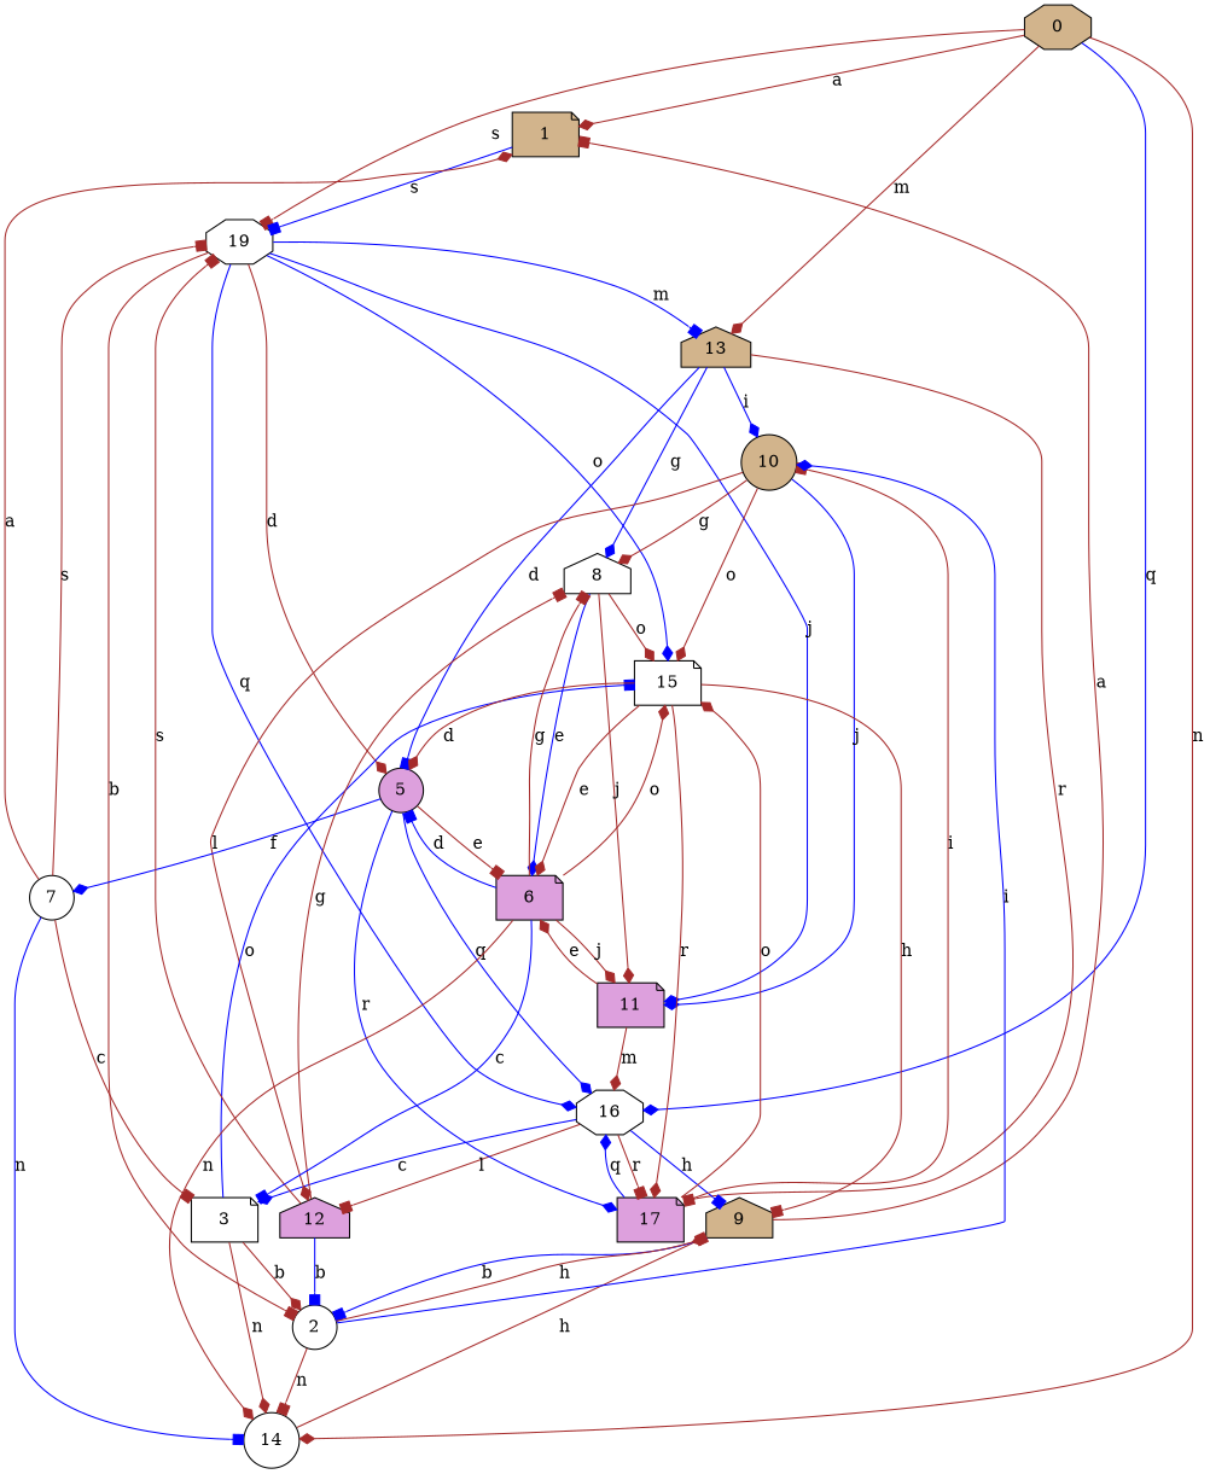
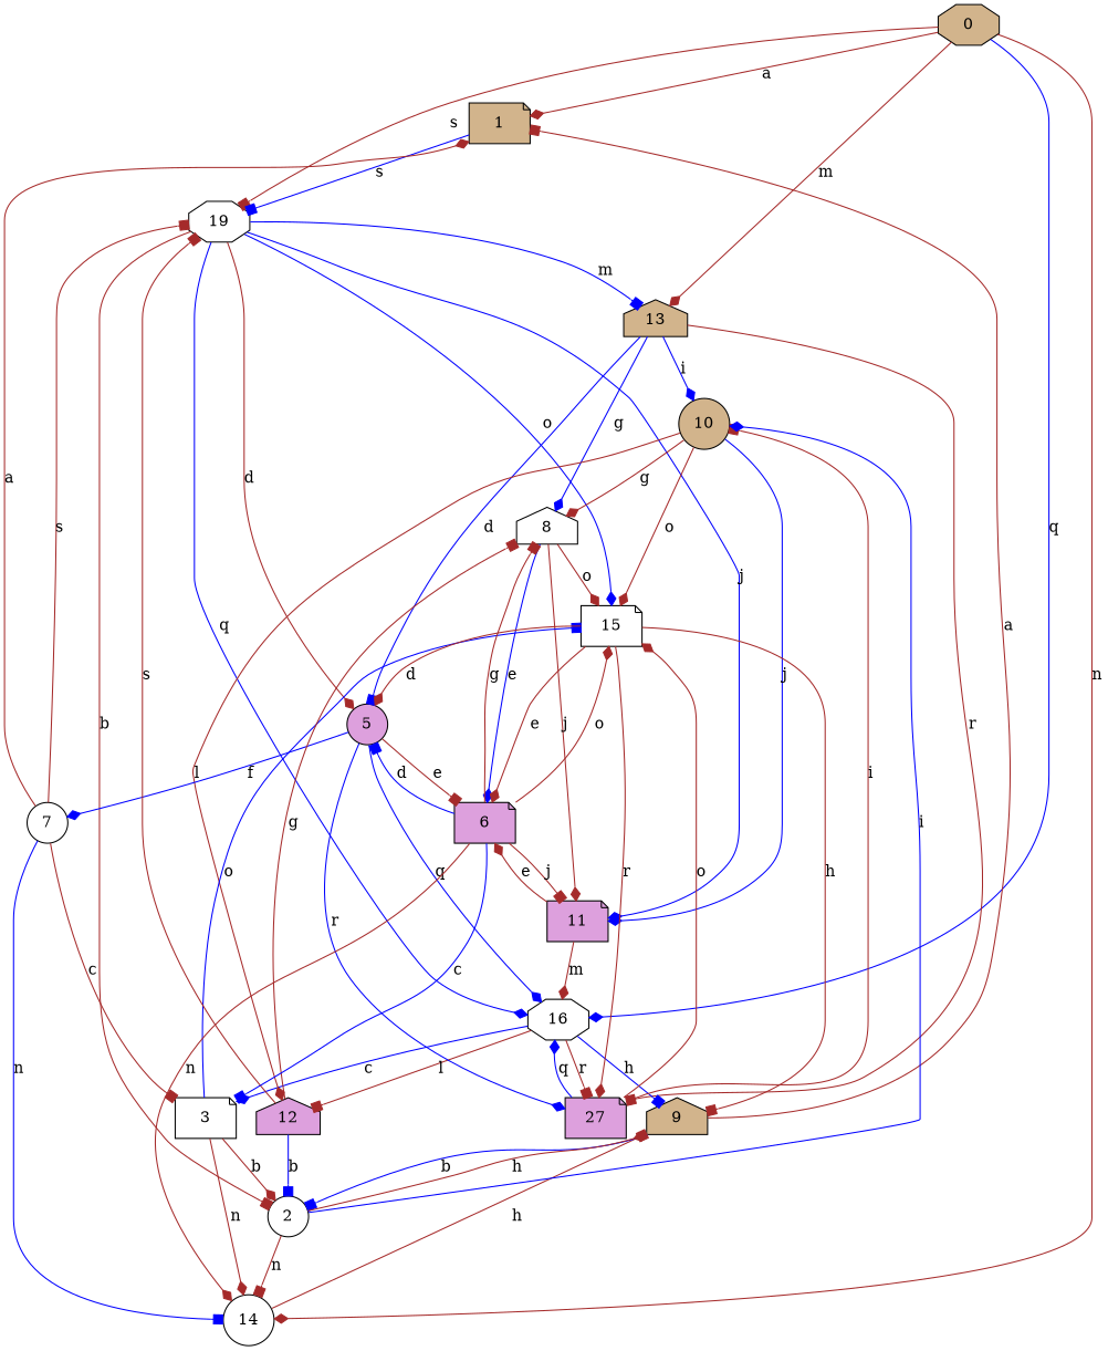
  strict digraph {
    node [fillcolor=white shape=note style=filled]
    edge [arrowhead=diamond color=brown]
    0 [fillcolor=tan shape=octagon]
    1 [fillcolor=tan]
    13 [fillcolor=tan shape=house]
    14 [shape=circle]
    16 [shape=octagon]
    19 [shape=octagon]
    10 [fillcolor=tan shape=circle]
    5 [fillcolor=plum shape=circle]
-   17 [fillcolor=plum]
+   17 [fillcolor=plum label=27]
    8 [shape=house]
    9 [fillcolor=tan shape=house]
    3
    12 [fillcolor=plum shape=house]
    2 [shape=circle]
    15
    11 [fillcolor=plum]
    7 [shape=circle]
    6 [fillcolor=plum]
    0 -> 1 [label=a]
    0 -> 13 [label=m]
    0 -> 14 [label=n]
    0 -> 16 [color=blue label=q]
    0 -> 19 [arrowhead=box label=s]
    1 -> 19 [arrowhead=box color=blue label=s]
    13 -> 10 [color=blue label=i]
    13 -> 5 [arrowhead=box color=blue label=d]
    13 -> 17 [arrowhead=box label=r]
    13 -> 8 [color=blue label=g]
    14 -> 9 [arrowhead=box label=h]
    16 -> 17 [arrowhead=box label=r]
    16 -> 9 [arrowhead=box color=blue label=h]
    16 -> 3 [color=blue label=c]
    16 -> 12 [arrowhead=box label=l]
    19 -> 13 [arrowhead=box color=blue label=m]
    19 -> 16 [color=blue label=q]
    19 -> 5 [label=d]
    19 -> 2 [arrowhead=box label=b]
    19 -> 15 [color=blue label=o]
    19 -> 11 [color=blue label=j]
    10 -> 8 [label=g]
    10 -> 12 [label=l]
    10 -> 15 [label=o]
    10 -> 11 [color=blue label=j]
    5 -> 16 [color=blue label=q]
    5 -> 17 [color=blue label=r]
    5 -> 7 [color=blue label=f]
    5 -> 6 [arrowhead=box label=e]
    17 -> 16 [color=blue label=q]
    17 -> 10 [arrowhead=box label=i]
    17 -> 15 [label=o]
    8 -> 15 [label=o]
    8 -> 11 [label=j]
    8 -> 6 [color=blue label=e]
    9 -> 1 [arrowhead=box label=a]
    9 -> 2 [arrowhead=box color=blue label=b]
    3 -> 14 [label=n]
    3 -> 2 [label=b]
    3 -> 15 [arrowhead=box color=blue label=o]
    12 -> 19 [arrowhead=box label=s]
    12 -> 8 [arrowhead=box label=g]
    12 -> 2 [arrowhead=box color=blue label=b]
    2 -> 14 [arrowhead=box label=n]
    2 -> 10 [color=blue label=i]
    2 -> 9 [label=h]
    15 -> 5 [label=d]
    15 -> 17 [label=r]
    15 -> 9 [arrowhead=box label=h]
    15 -> 6 [label=e]
    11 -> 16 [label=m]
    11 -> 6 [label=e]
    7 -> 1 [label=a]
    7 -> 14 [arrowhead=box color=blue label=n]
    7 -> 19 [arrowhead=box label=s]
    7 -> 3 [arrowhead=box label=c]
    6 -> 14 [label=n]
    6 -> 5 [arrowhead=box color=blue label=d]
    6 -> 8 [arrowhead=box label=g]
    6 -> 3 [arrowhead=box color=blue label=c]
    6 -> 15 [label=o]
-   6 -> 11 [label=j]
+   6 -> 11 [arrowhead=box label=j]
  }
